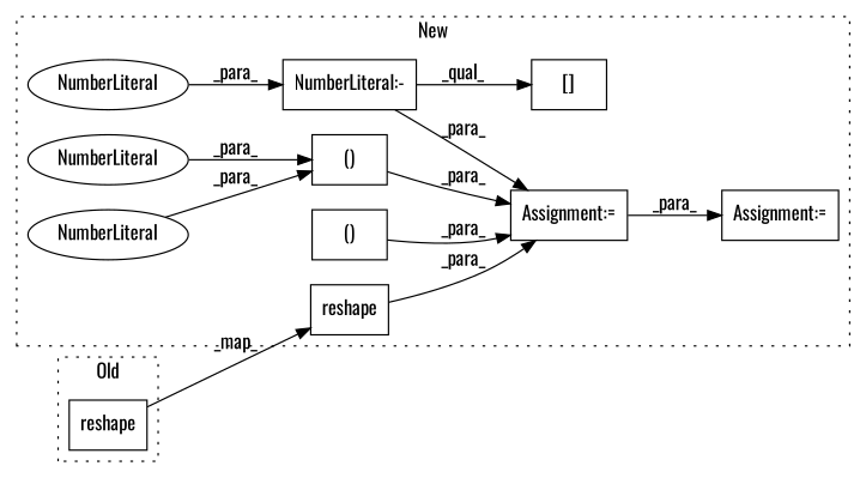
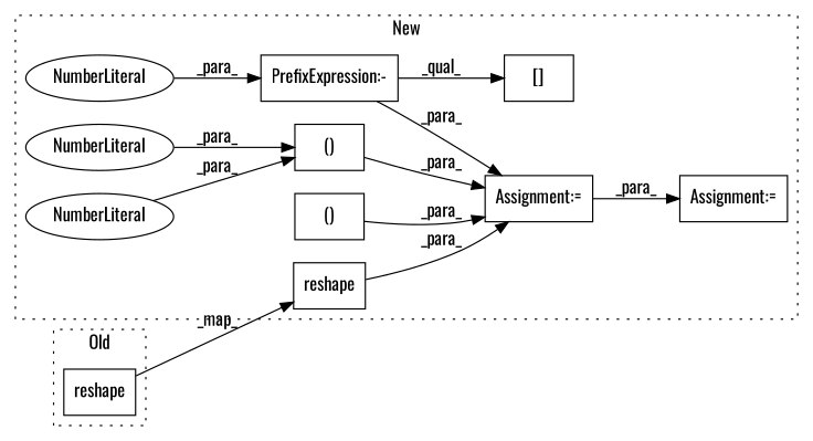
  digraph {
    rankdir=LR
    fontname=Oswald
    node [a=34 l=1 s=5070 shape=box fontname=Oswald]
    edge [fontname=Oswald]
    n1 [a=32 l="13,2" label=reshape s="4985,5052"]
    n2 [a=7 label="Assignment:=" s=5241]
    n3 [a=7 label="Assignment:=" s=5313]
-   n4 [a=38 label="NumberLiteral:-" s=5198]
+   n4 [a=38 label="PrefixExpression:-" s=5198]
    n5 [label=NumberLiteral s=5199 shape=ellipse]
    n6 [a=106 l=29 label="()"]
    n7 [a=2 l="12,1" label="[]" s="5421,5434"]
    n8 [a=106 l=29 label="()" s=5130]
    n9 [label=NumberLiteral shape=ellipse]
    n10 [label=NumberLiteral s=5098 shape=ellipse]
    n11 [a=32 l="8,1" label=reshape s="4957,4967"]
    subgraph cluster_1 {
      label=New
      style=dotted
      n1
      n2
      n3
      n4
      n5
      n6
      n7
      n8
      n9
      n10
    }
    subgraph cluster_2 {
      label=Old
      style=dotted
      n11
    }
    n1 -> n2 [label=_para_]
    n2 -> n3 [label=_para_]
    n4 -> n2 [label=_para_]
    n4 -> n7 [label=_qual_]
    n5 -> n4 [label=_para_]
    n6 -> n2 [label=_para_]
    n8 -> n2 [label=_para_]
    n9 -> n6 [label=_para_]
    n10 -> n6 [label=_para_]
    n11 -> n1 [label=_map_]
  }
